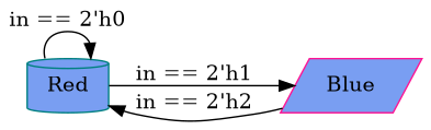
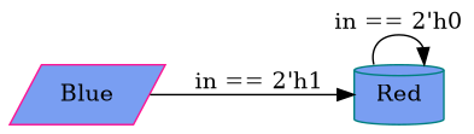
  digraph {
    rankdir=LR
    node [fillcolor="#799EF2" style=filled]
    n1 [label=Red shape=cylinder color=teal]
    n2 [label=Blue shape=parallelogram color=deeppink]
    n1 -> n1 [label="in == 2'h0"]
-   n1 -> n2 [label="in == 2'h1"]
-   n2 -> n1 [label="in == 2'h2"]
+   n2 -> n1 [label="in == 2'h1"]
  }
